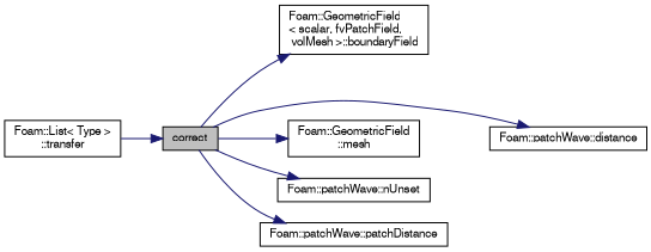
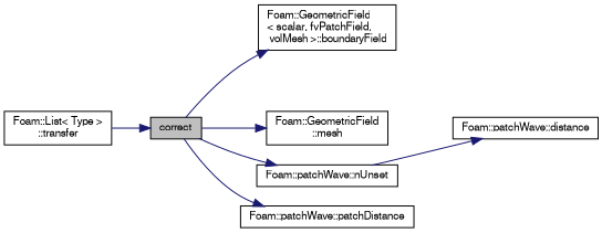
  digraph {
    rankdir=LR
    node [color=black fontname=FreeSans fontsize=10 shape=record]
    edge [color=midnightblue fontname=FreeSans fontsize=10 labelfontname=FreeSans labelfontsize=10 style=solid]
    n1 [fillcolor=grey75 fontcolor=black height=0.2 label=correct style=filled width=0.4]
    n2 [height=0.2 label="Foam::GeometricField\l\< scalar, fvPatchField,\l volMesh \>::boundaryField" width=0.4]
    n3 [height=0.2 label="Foam::patchWave::distance" width=0.4]
    n4 [height=0.2 label="Foam::GeometricField\l::mesh" width=0.4]
    n5 [height=0.2 label="Foam::patchWave::nUnset" width=0.4]
    n6 [height=0.2 label="Foam::patchWave::patchDistance" width=0.4]
    n7 [height=0.2 label="Foam::List\< Type \>\l::transfer" width=0.4]
    n1 -> n2
-   n1 -> n3
+   n5 -> n3
    n1 -> n4
    n1 -> n5
    n1 -> n6
    n7 -> n1
  }
